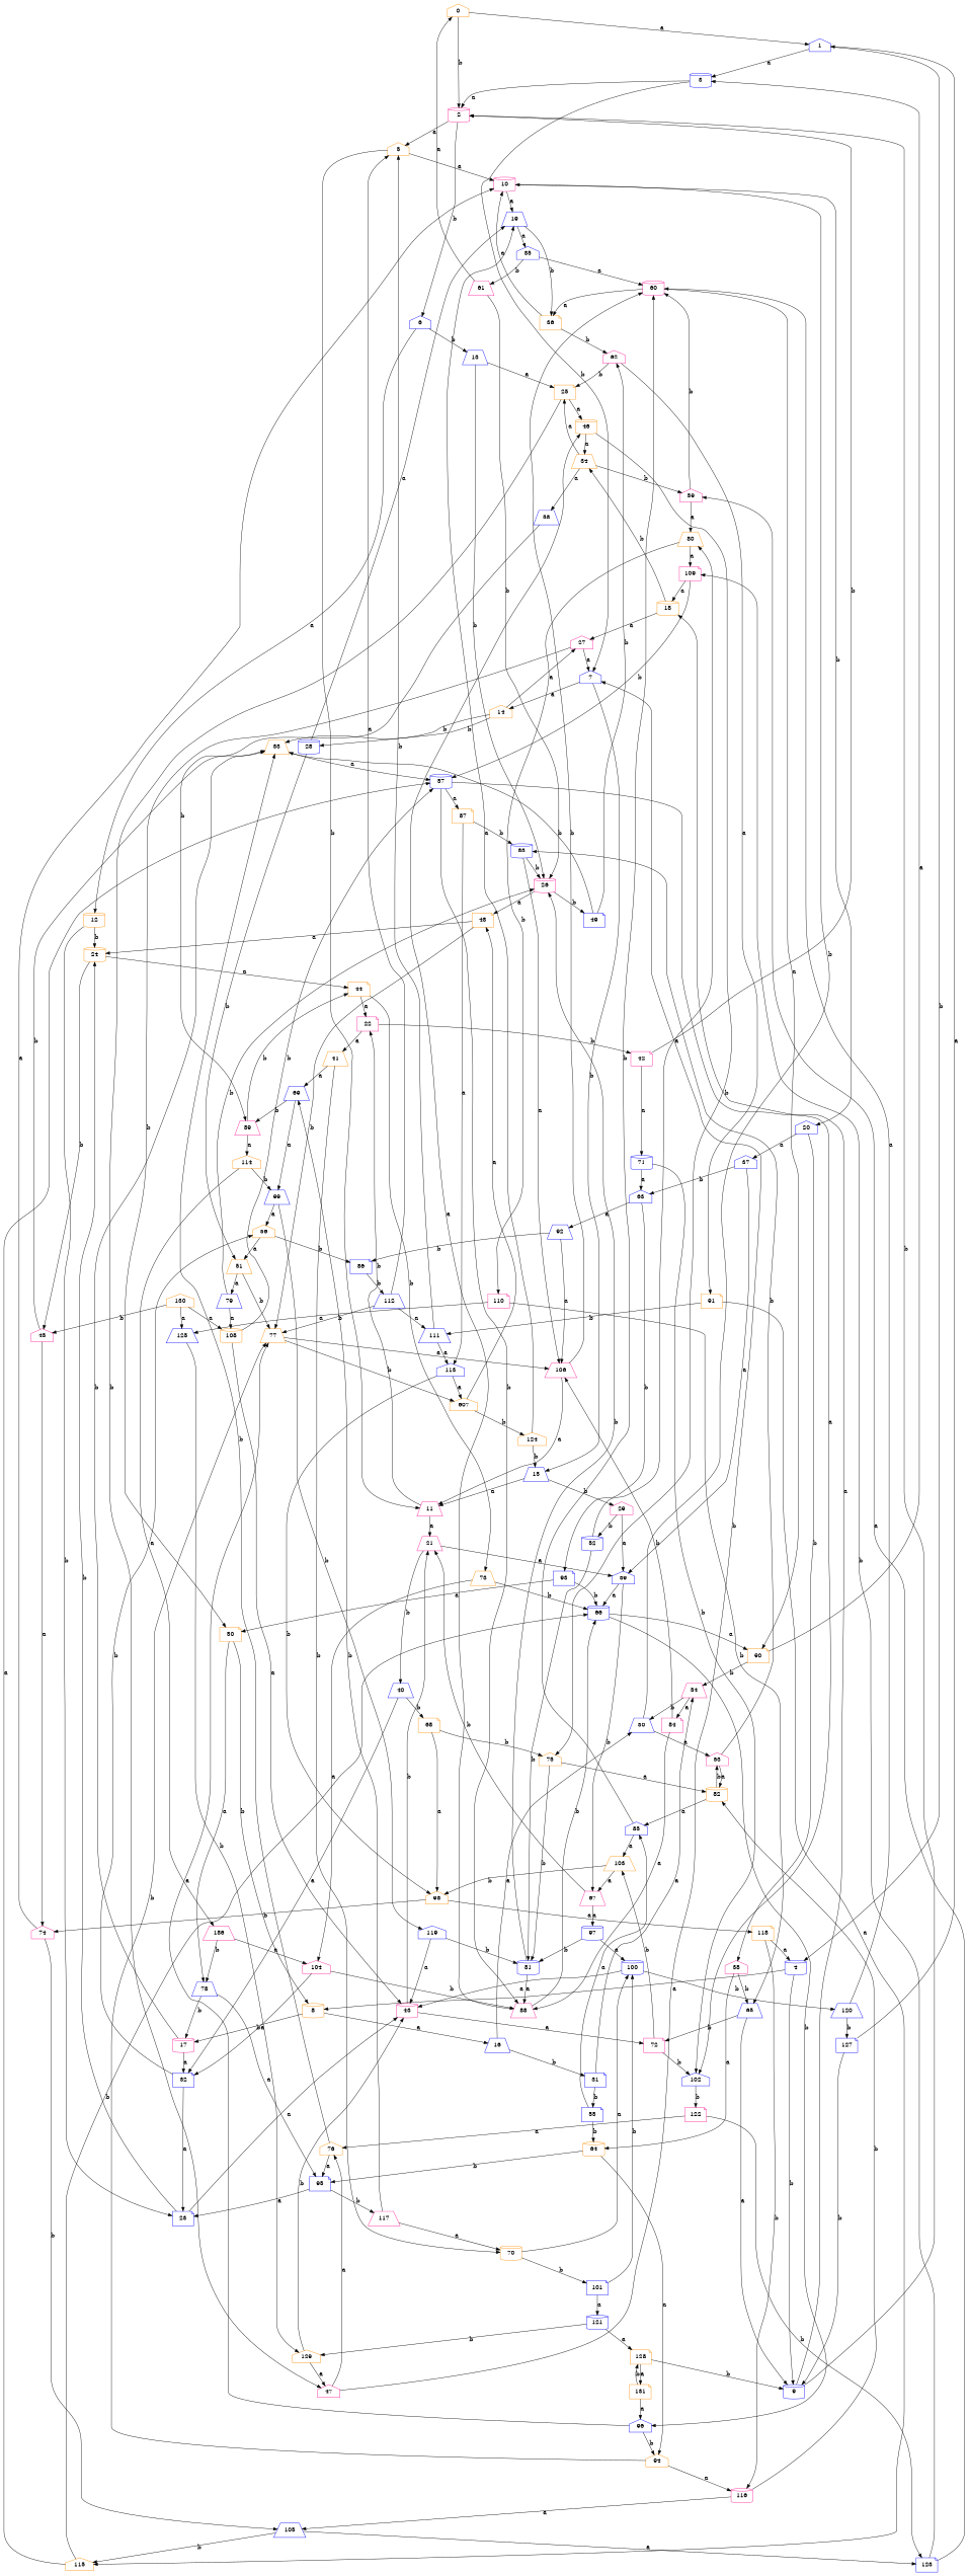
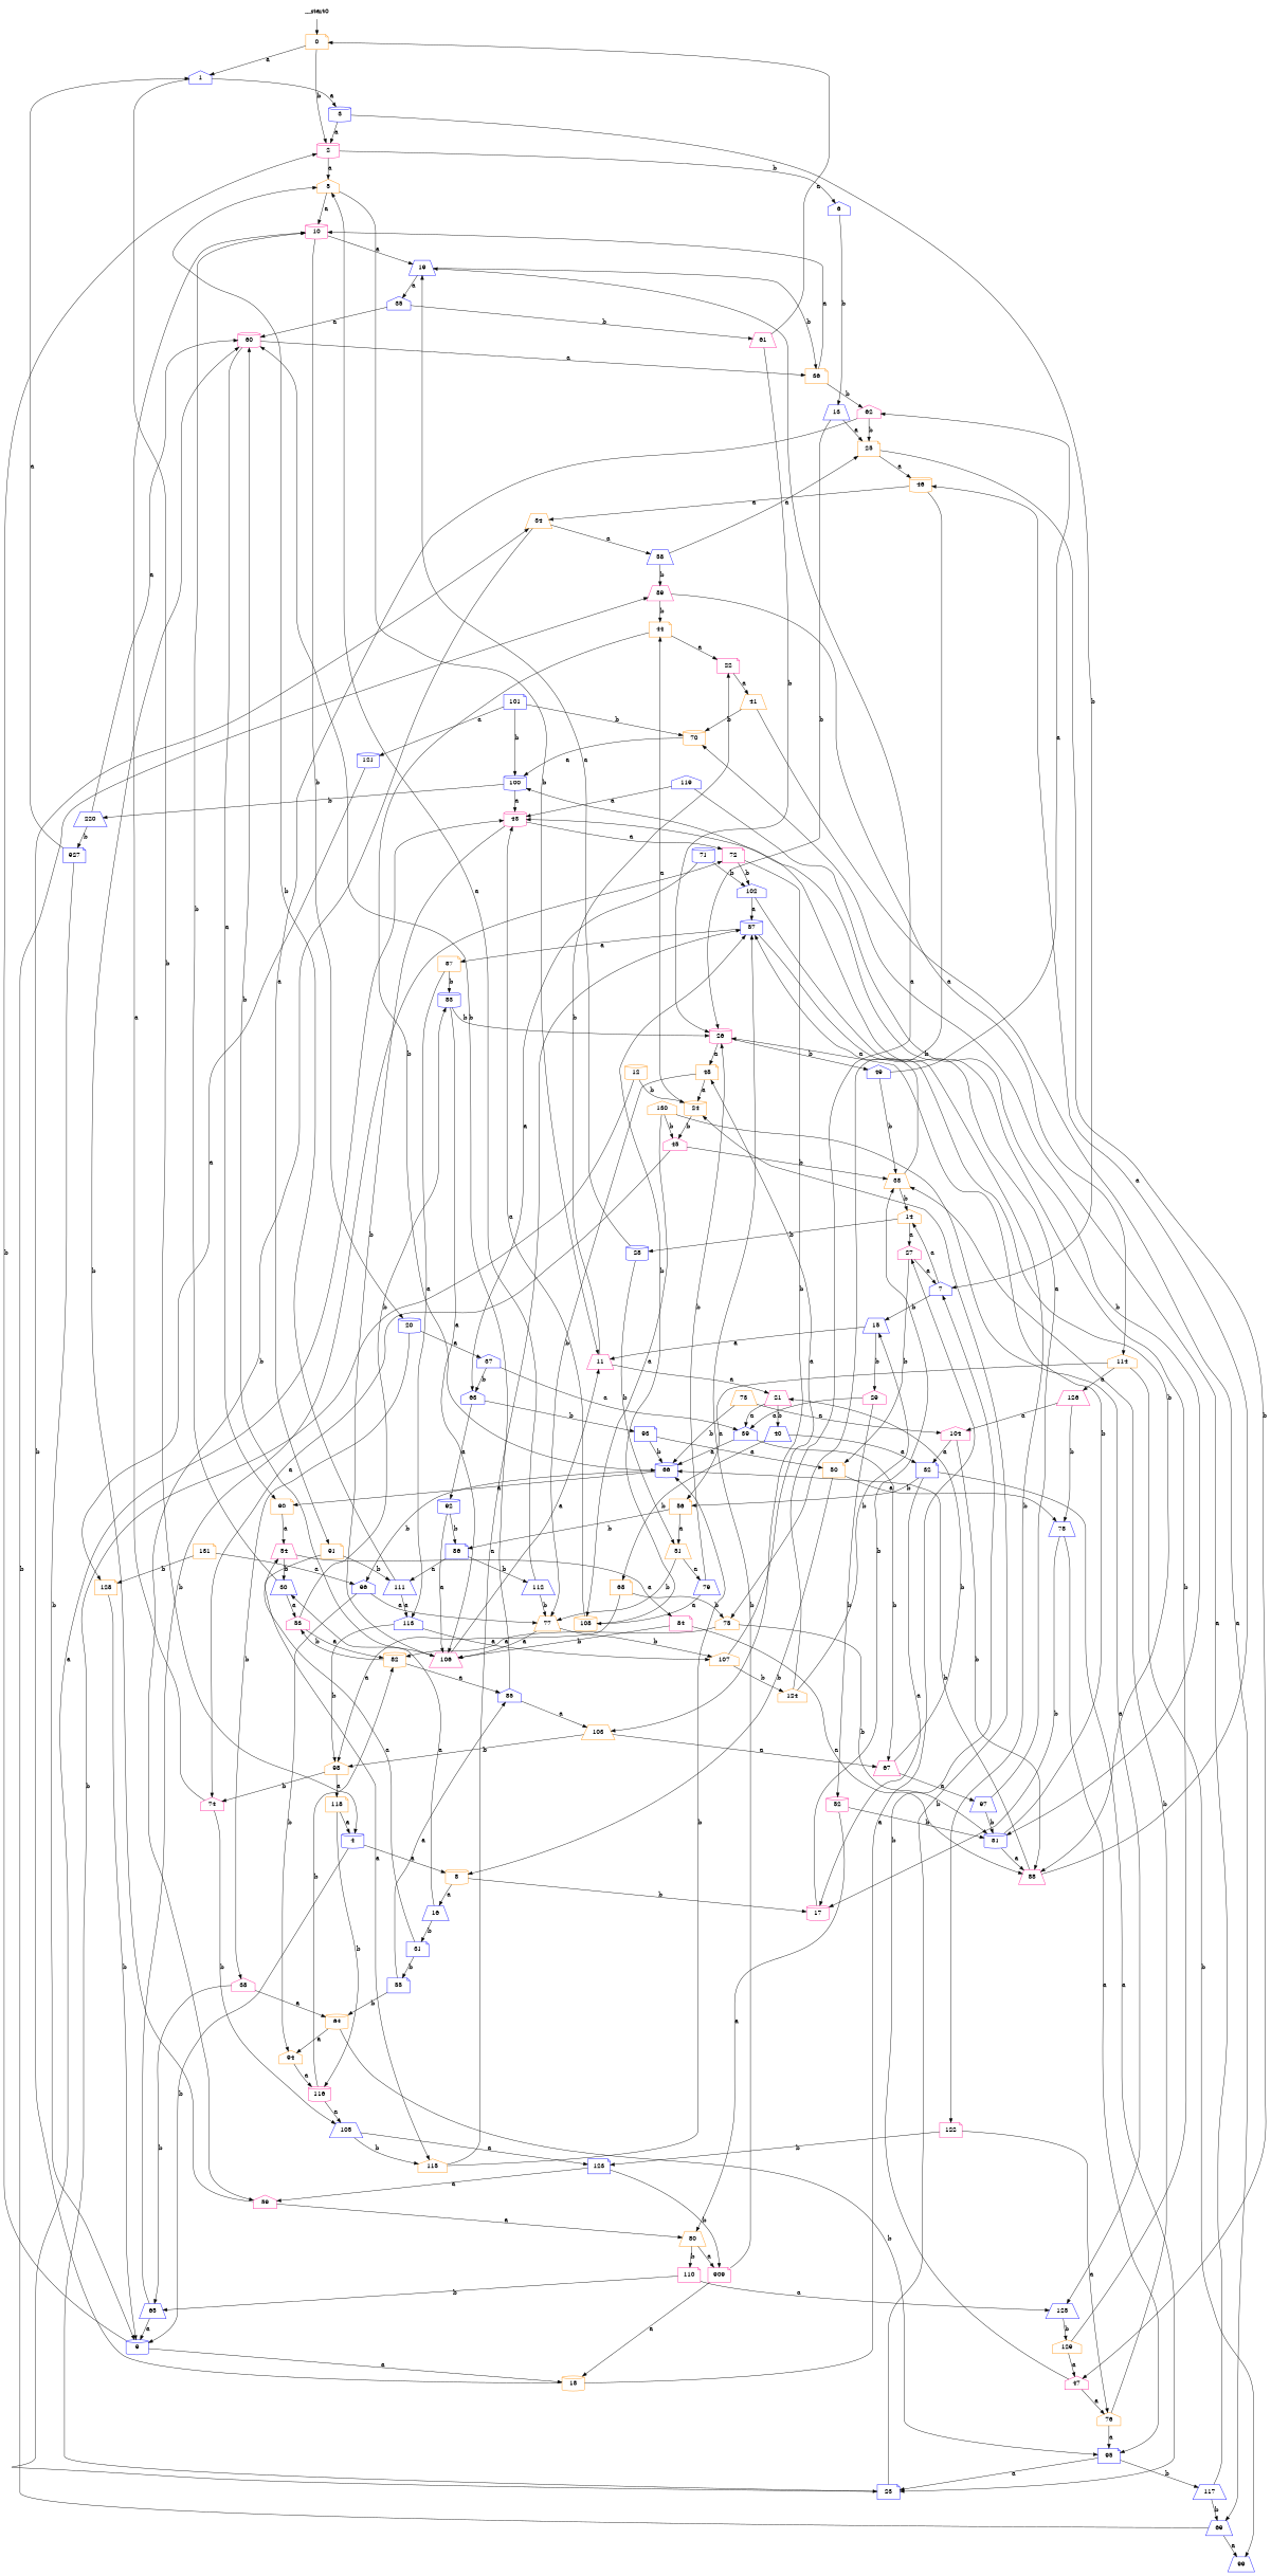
  digraph {
    node [color=blue shape=trapezium]
-   0 [color=darkorange shape=house]
+   __start0 [color=darkorange shape=none]
+   0 [color=darkorange shape=note]
    1 [shape=house]
    2 [color=deeppink shape=cylinder]
    3 [shape=cylinder]
    4 [shape=cylinder]
    5 [color=darkorange shape=house]
    6 [shape=house]
    7 [shape=house]
    8 [color=darkorange shape=cylinder]
    9 [shape=cylinder]
    10 [color=deeppink shape=cylinder]
    11 [color=deeppink]
    12 [color=darkorange shape=cylinder]
    13
    14 [color=darkorange shape=house]
    15
    16
    17 [color=deeppink shape=cylinder]
    18 [color=darkorange shape=cylinder]
    19
-   20 [shape=house]
+   20 [shape=cylinder]
    21 [color=deeppink]
    22 [color=deeppink shape=note]
    23 [shape=note]
    24 [color=darkorange shape=cylinder]
    25 [color=darkorange shape=note]
    26 [color=deeppink shape=cylinder]
    27 [color=deeppink shape=house]
    28 [shape=cylinder]
    29 [color=deeppink shape=house]
    30
    31 [shape=note]
    32 [shape=note]
    33 [color=darkorange]
    34 [color=darkorange]
    35 [shape=house]
    36 [color=darkorange shape=note]
    37 [shape=house]
    38 [color=deeppink shape=house]
    39 [shape=house]
    40
    41 [color=darkorange]
-   42 [color=deeppink shape=note]
    43 [color=deeppink shape=cylinder]
    44 [color=darkorange shape=note]
    45 [color=deeppink shape=house]
    46 [color=darkorange shape=cylinder]
    47 [color=deeppink shape=house]
    48 [color=darkorange shape=note]
-   49 [shape=note]
+   49 [shape=house]
    50 [color=darkorange shape=note]
    51 [color=darkorange]
-   52 [shape=cylinder]
+   52 [color=deeppink shape=cylinder]
    53 [color=deeppink shape=house]
    54 [color=deeppink]
    55 [shape=note]
-   56 [color=darkorange shape=house]
+   56 [color=darkorange shape=note]
    57 [shape=cylinder]
    58
    59 [color=deeppink shape=house]
    60 [color=deeppink shape=cylinder]
    61 [color=deeppink]
    62 [color=deeppink shape=house]
    63 [shape=house]
    64 [color=darkorange shape=cylinder]
    65
    66 [shape=cylinder]
    67 [color=deeppink]
    68 [color=darkorange shape=note]
    69
    70 [color=darkorange shape=cylinder]
    71 [shape=cylinder]
    72 [color=deeppink shape=note]
    73 [color=darkorange]
    74 [color=deeppink shape=house]
    75 [color=darkorange shape=house]
    76 [color=darkorange shape=house]
    77 [color=darkorange]
    78
    79
    80 [color=darkorange]
    81 [shape=cylinder]
    82 [color=darkorange shape=cylinder]
    83 [shape=cylinder]
    84 [color=deeppink shape=note]
    85 [shape=house]
    86 [shape=note]
    87 [color=darkorange shape=note]
    88 [color=deeppink]
    89 [color=deeppink]
    90 [color=darkorange shape=note]
    91 [color=darkorange shape=note]
-   92
+   92 [shape=cylinder]
    93 [shape=note]
    94 [color=darkorange shape=house]
    95 [shape=note]
    96 [shape=house]
-   97 [shape=cylinder]
+   97
    98 [color=darkorange shape=house]
    99
    100 [shape=cylinder]
    101 [shape=note]
    102 [shape=house]
    103 [color=darkorange]
    104 [color=deeppink shape=house]
    105
    106 [color=deeppink]
-   107 [color=darkorange shape=house label=607]
+   107 [color=darkorange shape=house]
    108 [color=darkorange shape=cylinder]
-   109 [color=deeppink shape=note]
+   109 [color=deeppink shape=note label=909]
    110 [color=deeppink shape=note]
    111
    112
    113 [shape=house]
    114 [color=darkorange shape=house]
    115 [color=darkorange shape=house]
    116 [color=deeppink shape=cylinder]
-   117 [color=deeppink]
+   117
    118 [color=darkorange shape=note]
    119 [shape=house]
-   120
+   120 [label=220]
    121 [shape=cylinder]
    122 [color=deeppink shape=note]
    123 [shape=note]
    124 [color=darkorange shape=house]
    125
-   126 [color=deeppink label=186]
-   127 [shape=note]
+   126 [color=deeppink]
+   127 [shape=note label=927]
    128 [color=darkorange shape=note]
    129 [color=darkorange shape=house]
    131 [color=darkorange shape=note]
    130 [color=darkorange shape=house]
+   __start0 -> 0
    0 -> 1 [label=a]
    0 -> 2 [label=b]
    1 -> 3 [label=a]
    1 -> 4 [label=b]
    2 -> 5 [label=a]
    2 -> 6 [label=b]
    3 -> 2 [label=a]
    3 -> 7 [label=b]
    4 -> 8 [label=a]
    4 -> 9 [label=b]
    5 -> 10 [label=a]
    5 -> 11 [label=b]
-   6 -> 12 [label=a]
    6 -> 13 [label=b]
    7 -> 14 [label=a]
    7 -> 15 [label=b]
    8 -> 16 [label=a]
    8 -> 17 [label=b]
    9 -> 2 [label=b]
    9 -> 18 [label=a]
    10 -> 19 [label=a]
    10 -> 20 [label=b]
    11 -> 21 [label=a]
    11 -> 22 [label=b]
    12 -> 23 [label=b]
    12 -> 24 [label=b]
    13 -> 25 [label=a]
    13 -> 26 [label=b]
    14 -> 27 [label=a]
    14 -> 28 [label=b]
    15 -> 11 [label=a]
    15 -> 29 [label=b]
    16 -> 30 [label=a]
    16 -> 31 [label=b]
-   17 -> 32 [label=a]
+   32 -> 17 [label=a]
    17 -> 33 [label=b]
    18 -> 27 [label=a]
    18 -> 34 [label=b]
    19 -> 35 [label=a]
    19 -> 36 [label=b]
    20 -> 37 [label=a]
    20 -> 38 [label=b]
    21 -> 39 [label=a]
    21 -> 40 [label=b]
    22 -> 41 [label=a]
-   22 -> 42 [label=b]
    23 -> 24 [label=b]
    23 -> 43 [label=a]
    24 -> 44 [label=a]
    24 -> 45 [label=b]
    25 -> 46 [label=a]
    25 -> 47 [label=b]
    26 -> 48 [label=a]
    26 -> 49 [label=b]
    27 -> 7 [label=a]
    27 -> 50 [label=b]
    28 -> 19 [label=a]
    28 -> 51 [label=b]
    29 -> 39 [label=a]
    29 -> 52 [label=b]
    30 -> 10 [label=b]
    30 -> 53 [label=a]
    31 -> 54 [label=a]
    31 -> 55 [label=b]
    32 -> 23 [label=a]
    32 -> 56 [label=b]
-   14 -> 33 [label=b]
+   33 -> 14 [label=b]
    33 -> 57 [label=a]
    34 -> 58 [label=a]
    34 -> 59 [label=b]
    35 -> 60 [label=a]
    35 -> 61 [label=b]
    36 -> 10 [label=a]
    36 -> 62 [label=b]
    37 -> 39 [label=a]
    37 -> 63 [label=b]
    38 -> 64 [label=a]
    38 -> 65 [label=b]
    39 -> 66 [label=a]
    39 -> 67 [label=b]
    40 -> 32 [label=a]
    40 -> 68 [label=b]
    41 -> 69 [label=a]
    41 -> 70 [label=b]
-   42 -> 2 [label=b]
-   42 -> 71 [label=a]
-   43 -> 21 [label=b]
+   43 -> 106 [label=b]
    43 -> 72 [label=a]
    44 -> 22 [label=a]
-   44 -> 73 [label=b]
+   44 -> 66 [label=b]
    45 -> 33 [label=b]
    45 -> 74 [label=a]
    46 -> 34 [label=a]
    46 -> 75 [label=b]
    47 -> 7 [label=b]
    47 -> 76 [label=a]
    48 -> 24 [label=a]
    48 -> 77 [label=b]
    49 -> 33 [label=b]
-   49 -> 62 [label=b]
+   49 -> 62 [label=a]
    50 -> 8 [label=b]
    50 -> 78 [label=a]
    51 -> 77 [label=b]
    51 -> 79 [label=a]
    52 -> 80 [label=a]
    52 -> 81 [label=b]
    53 -> 82 [label=a]
    53 -> 83 [label=b]
    54 -> 30 [label=b]
    54 -> 84 [label=a]
    55 -> 64 [label=b]
    55 -> 85 [label=a]
    56 -> 51 [label=a]
    56 -> 86 [label=b]
    57 -> 87 [label=a]
    57 -> 88 [label=b]
-   34 -> 25 [label=a]
+   58 -> 25 [label=a]
    58 -> 89 [label=b]
    59 -> 60 [label=b]
    59 -> 80 [label=a]
    60 -> 36 [label=a]
    60 -> 90 [label=a]
    61 -> 0 [label=a]
    61 -> 26 [label=b]
    62 -> 25 [label=b]
    62 -> 91 [label=a]
    63 -> 92 [label=a]
    63 -> 93 [label=b]
    64 -> 94 [label=a]
    64 -> 95 [label=b]
    65 -> 9 [label=a]
    65 -> 72 [label=b]
    66 -> 90 [label=a]
    66 -> 96 [label=b]
    67 -> 21 [label=b]
    67 -> 97 [label=a]
    68 -> 75 [label=b]
    68 -> 98 [label=a]
    69 -> 89 [label=b]
    69 -> 99 [label=a]
    70 -> 100 [label=a]
-   70 -> 101 [label=b]
+   101 -> 70 [label=b]
    71 -> 63 [label=a]
    71 -> 102 [label=b]
    72 -> 102 [label=b]
    72 -> 103 [label=b]
    73 -> 66 [label=b]
    73 -> 104 [label=a]
    74 -> 10 [label=a]
    74 -> 105 [label=b]
    75 -> 81 [label=b]
    75 -> 82 [label=a]
    76 -> 33 [label=b]
    76 -> 95 [label=a]
    77 -> 106 [label=a]
    77 -> 107 [label=b]
    78 -> 17 [label=b]
    78 -> 95 [label=a]
    79 -> 26 [label=b]
    79 -> 108 [label=a]
    80 -> 109 [label=a]
    80 -> 110 [label=b]
    81 -> 26 [label=b]
    81 -> 88 [label=a]
    82 -> 53 [label=b]
    82 -> 85 [label=a]
    83 -> 26 [label=b]
    83 -> 106 [label=a]
    84 -> 88 [label=a]
    84 -> 106 [label=b]
    85 -> 60 [label=b]
    85 -> 103 [label=a]
-   112 -> 111 [label=a]
+   86 -> 111 [label=a]
    86 -> 112 [label=b]
    87 -> 83 [label=b]
    87 -> 113 [label=a]
    88 -> 46 [label=a]
    88 -> 66 [label=b]
    89 -> 44 [label=b]
    89 -> 114 [label=a]
-   90 -> 3 [label=a]
-   90 -> 54 [label=b]
+   90 -> 54 [label=a]
    91 -> 111 [label=b]
    91 -> 115 [label=a]
    92 -> 86 [label=b]
    92 -> 106 [label=a]
    93 -> 50 [label=a]
    93 -> 66 [label=b]
-   94 -> 77 [label=b]
    94 -> 116 [label=a]
    95 -> 23 [label=a]
    95 -> 117 [label=b]
    96 -> 77 [label=a]
    96 -> 94 [label=b]
    97 -> 81 [label=b]
    97 -> 100 [label=a]
    98 -> 74 [label=b]
    98 -> 118 [label=a]
-   99 -> 56 [label=a]
-   99 -> 119 [label=b]
+   114 -> 56 [label=a]
    100 -> 43 [label=a]
    100 -> 120 [label=b]
    101 -> 100 [label=b]
    101 -> 121 [label=a]
-   57 -> 102 [label=a]
+   102 -> 57 [label=a]
    102 -> 122 [label=b]
    103 -> 67 [label=a]
    103 -> 98 [label=b]
    104 -> 32 [label=a]
    104 -> 88 [label=b]
    105 -> 115 [label=b]
    105 -> 123 [label=a]
    106 -> 11 [label=a]
    106 -> 60 [label=b]
    107 -> 48 [label=a]
    107 -> 124 [label=b]
    108 -> 43 [label=a]
    108 -> 57 [label=b]
    109 -> 18 [label=a]
    109 -> 57 [label=b]
    110 -> 65 [label=b]
    110 -> 125 [label=a]
    111 -> 5 [label=b]
    111 -> 113 [label=a]
    112 -> 5 [label=a]
    112 -> 77 [label=b]
    113 -> 98 [label=b]
    113 -> 107 [label=a]
    114 -> 99 [label=b]
    114 -> 126 [label=a]
    115 -> 57 [label=a]
    115 -> 66 [label=b]
    116 -> 82 [label=b]
    116 -> 105 [label=a]
    117 -> 69 [label=b]
    117 -> 70 [label=a]
    118 -> 4 [label=a]
    118 -> 116 [label=b]
    119 -> 43 [label=a]
    119 -> 81 [label=b]
    120 -> 60 [label=a]
    120 -> 127 [label=b]
    121 -> 128 [label=a]
-   121 -> 129 [label=b]
    122 -> 76 [label=a]
    122 -> 123 [label=b]
    123 -> 59 [label=a]
    123 -> 109 [label=b]
    124 -> 15 [label=b]
    124 -> 19 [label=a]
    125 -> 129 [label=b]
    126 -> 78 [label=b]
    126 -> 104 [label=a]
    127 -> 1 [label=a]
    127 -> 9 [label=b]
    128 -> 9 [label=b]
-   128 -> 131 [label=a]
    129 -> 43 [label=b]
    129 -> 47 [label=a]
    131 -> 96 [label=a]
    131 -> 128 [label=b]
    130 -> 45 [label=b]
    130 -> 108 [label=a]
    130 -> 125 [label=a]
  }
